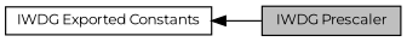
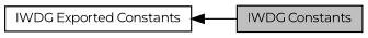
  digraph {
    rankdir=LR
    fontname=Montserrat
    node [color=black fontname=Montserrat fontsize=10 shape=record style=filled]
-   n1 [fillcolor=grey75 fontcolor=black height=0.2 label="IWDG Prescaler" width=0.4]
+   n1 [fillcolor=grey75 fontcolor=black height=0.2 label="IWDG Constants" width=0.4]
    n2 [fillcolor=white height=0.2 label="IWDG Exported Constants" width=0.4]
    n2 -> n1 [dir=back fontname=Montserrat fontsize=10 labelfontname=Helvetica labelfontsize=10 shape=plaintext style=solid]
  }
